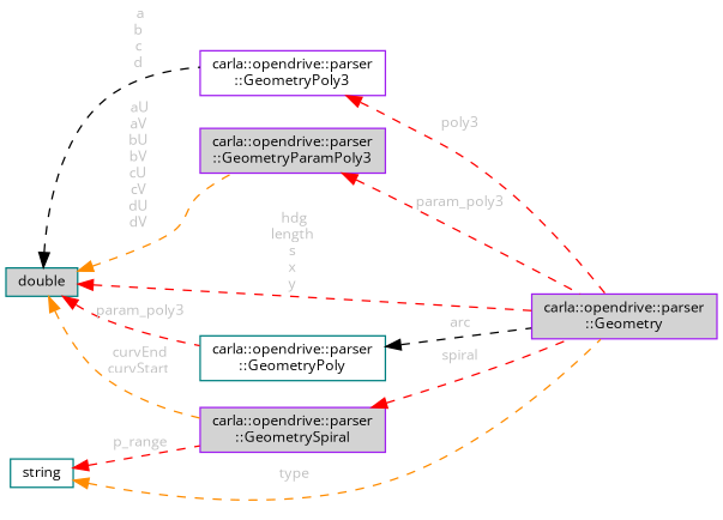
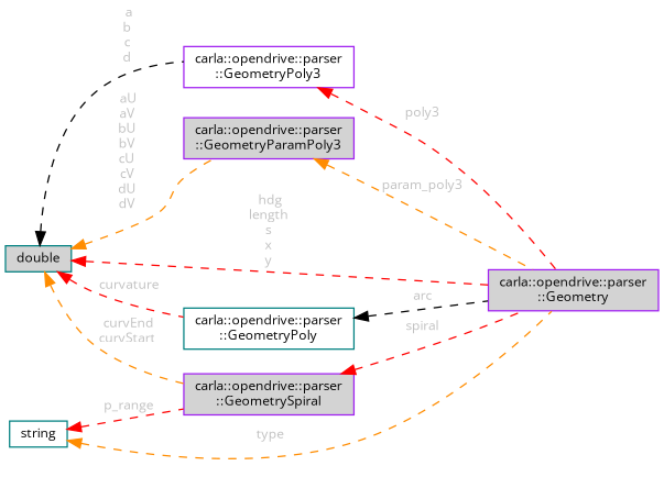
  digraph {
    fontname="Open Sans"
    rankdir=LR
    node [color=purple fillcolor=lightgrey fontname="Open Sans" fontsize=10 shape=box style=filled]
    edge [color=red dir=back fontcolor=grey fontname="Open Sans" fontsize=10 labelfontname=Helvetica labelfontsize=10 style=dashed]
    n1 [fontcolor=black height=0.2 label="carla::opendrive::parser\l::Geometry" width=0.4]
    n2 [color=teal height=0.2 label=double width=0.4]
    n3 [color=teal fillcolor=white height=0.2 label="carla::opendrive::parser\l::GeometryPoly" width=0.4]
    n4 [height=0.2 label="carla::opendrive::parser\l::GeometrySpiral" width=0.4]
    n5 [fillcolor=white height=0.2 label="carla::opendrive::parser\l::GeometryPoly3" width=0.4]
    n6 [height=0.2 label="carla::opendrive::parser\l::GeometryParamPoly3" width=0.4]
    n7 [color=teal fillcolor=white height=0.2 label=string width=0.4]
    n2 -> n1 [label=" hdg\nlength\ns\nx\ny"]
-   n2 -> n3 [label=" param_poly3"]
+   n2 -> n3 [label=" curvature"]
    n2 -> n4 [color=darkorange label=" curvEnd\ncurvStart"]
    n2 -> n5 [color=black label=" a\nb\nc\nd"]
    n2 -> n6 [color=darkorange label=" aU\naV\nbU\nbV\ncU\ncV\ndU\ndV"]
    n3 -> n1 [color=black label=" arc"]
    n4 -> n1 [label=" spiral"]
    n5 -> n1 [label=" poly3"]
-   n6 -> n1 [label=" param_poly3"]
+   n6 -> n1 [color=darkorange label=" param_poly3"]
    n7 -> n1 [color=darkorange label=" type"]
    n7 -> n4 [label=" p_range"]
  }
